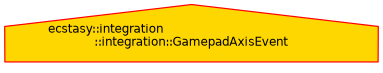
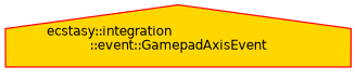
  digraph {
    rankdir=LR
-   n1 [color=red fillcolor=gold fontname=Helvetica fontsize=10 height=0.2 label="ecstasy::integration\l::integration::GamepadAxisEvent" shape=house style=filled width=0.4]
+   n1 [color=red fillcolor=gold fontname=Helvetica fontsize=10 height=0.2 label="ecstasy::integration\l::event::GamepadAxisEvent" shape=house style=filled width=0.4]
  }
